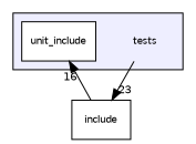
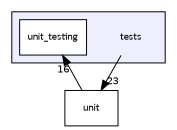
  digraph {
    compound=true
    fontname=Lato
    node [fontname=Lato fontsize=10 shape=box]
    edge [fontname=Lato labeldistance=1.5 labelfontname=Helvetica labelfontsize=10]
    n1 [label=tests shape=plaintext]
-   n2 [color=black fillcolor=white label=unit_include style=filled]
-   n3 [label=include]
+   n2 [color=black fillcolor=white label=unit_testing style=filled]
+   n3 [label=unit]
    subgraph cluster_1 {
      bgcolor="#eeeeff"
      pencolor=black
      n1
      n2
    }
    n1 -> n3 [headlabel=23]
    n3 -> n2 [headlabel=16]
  }
